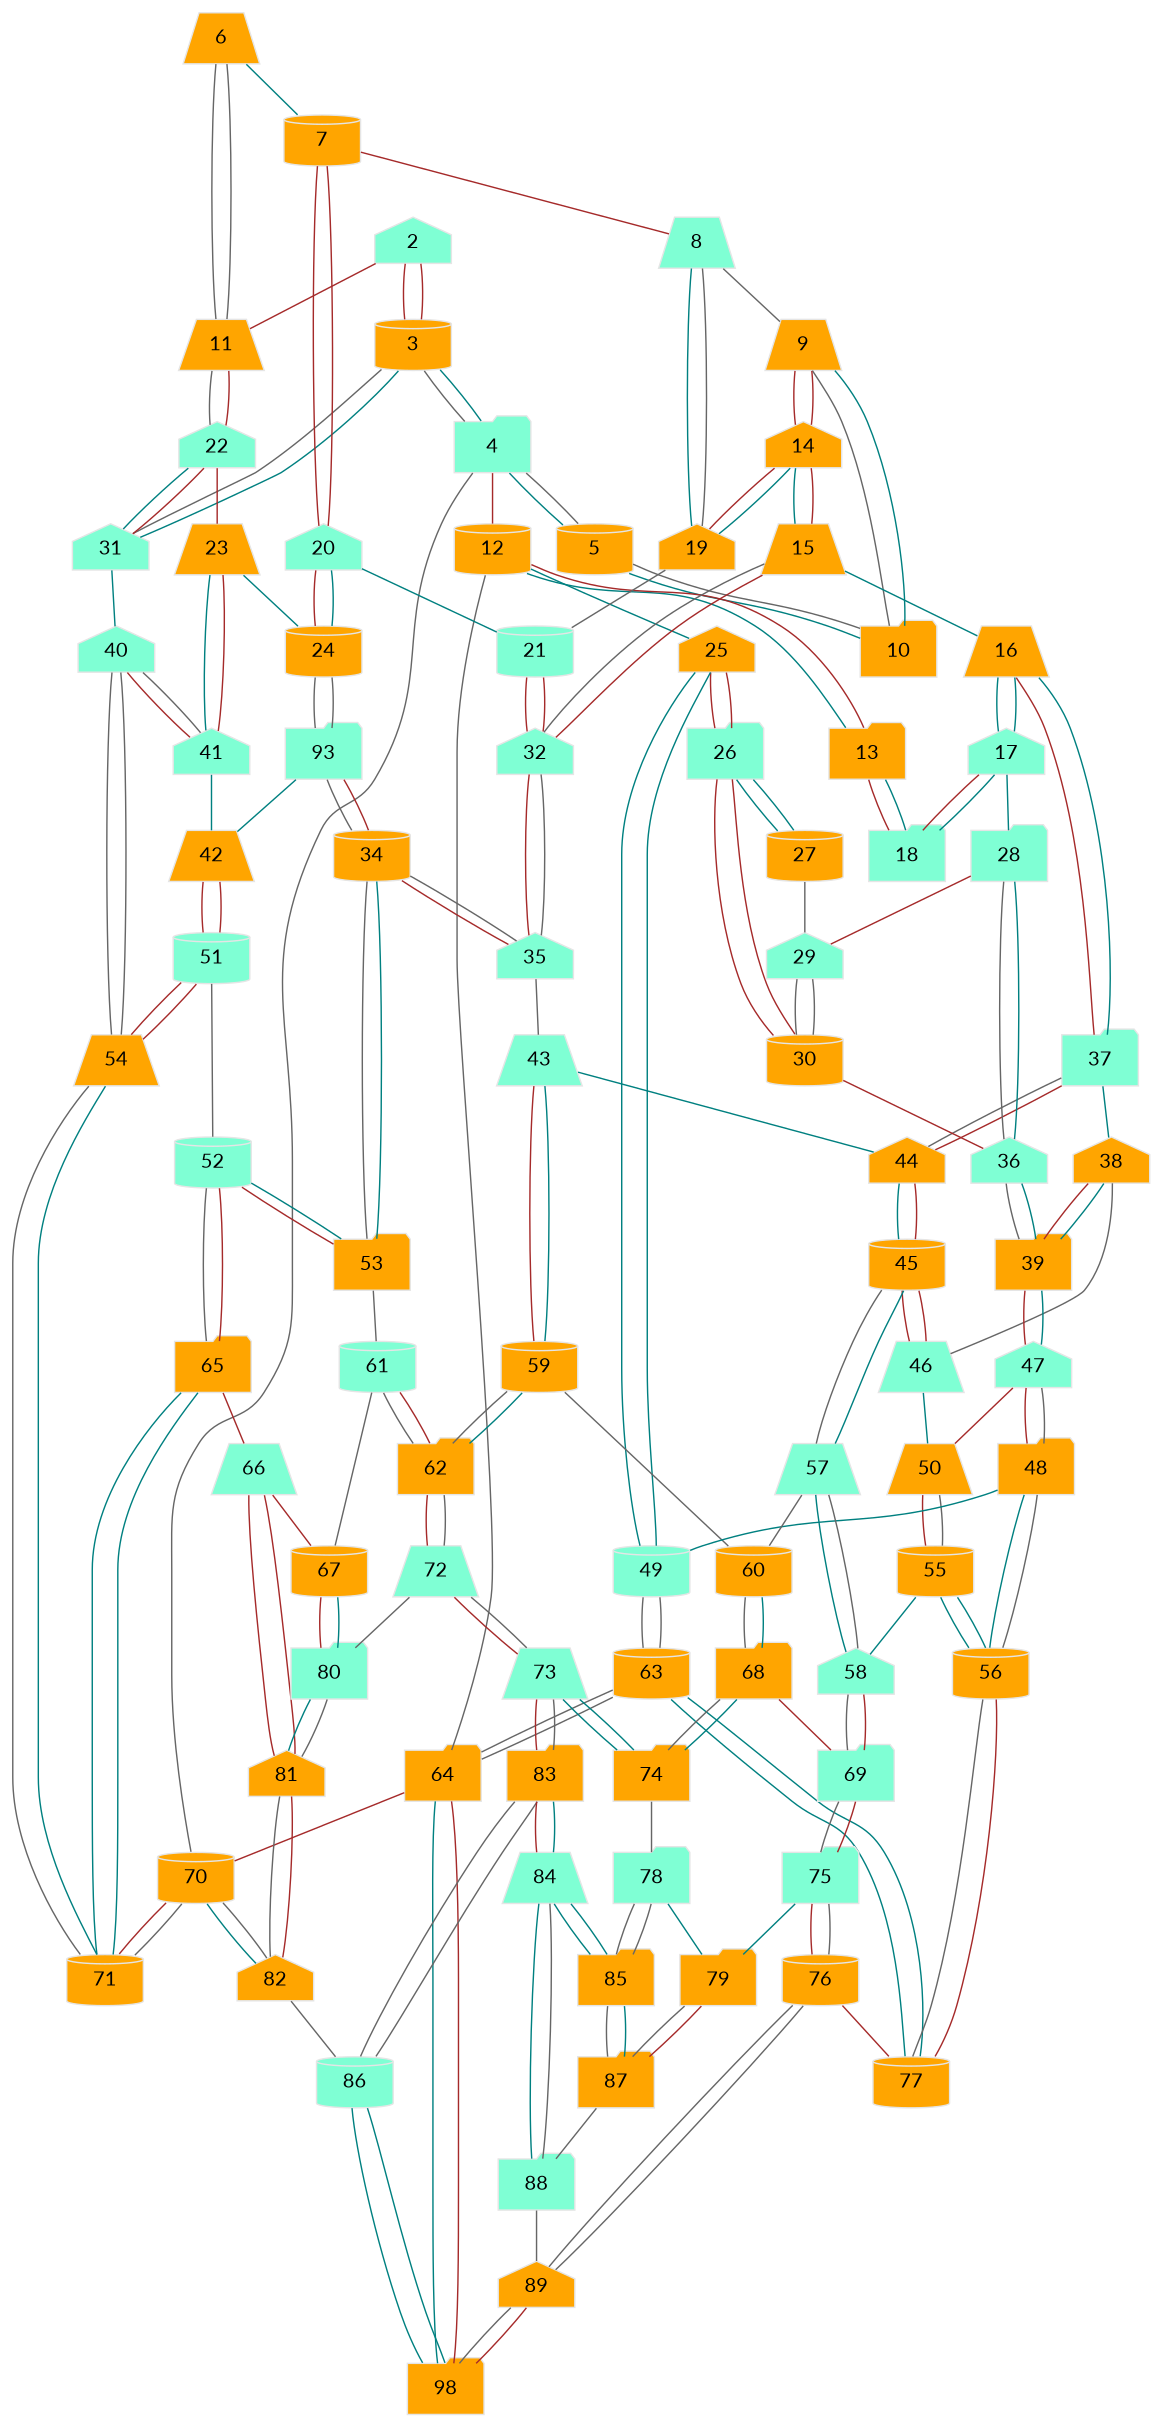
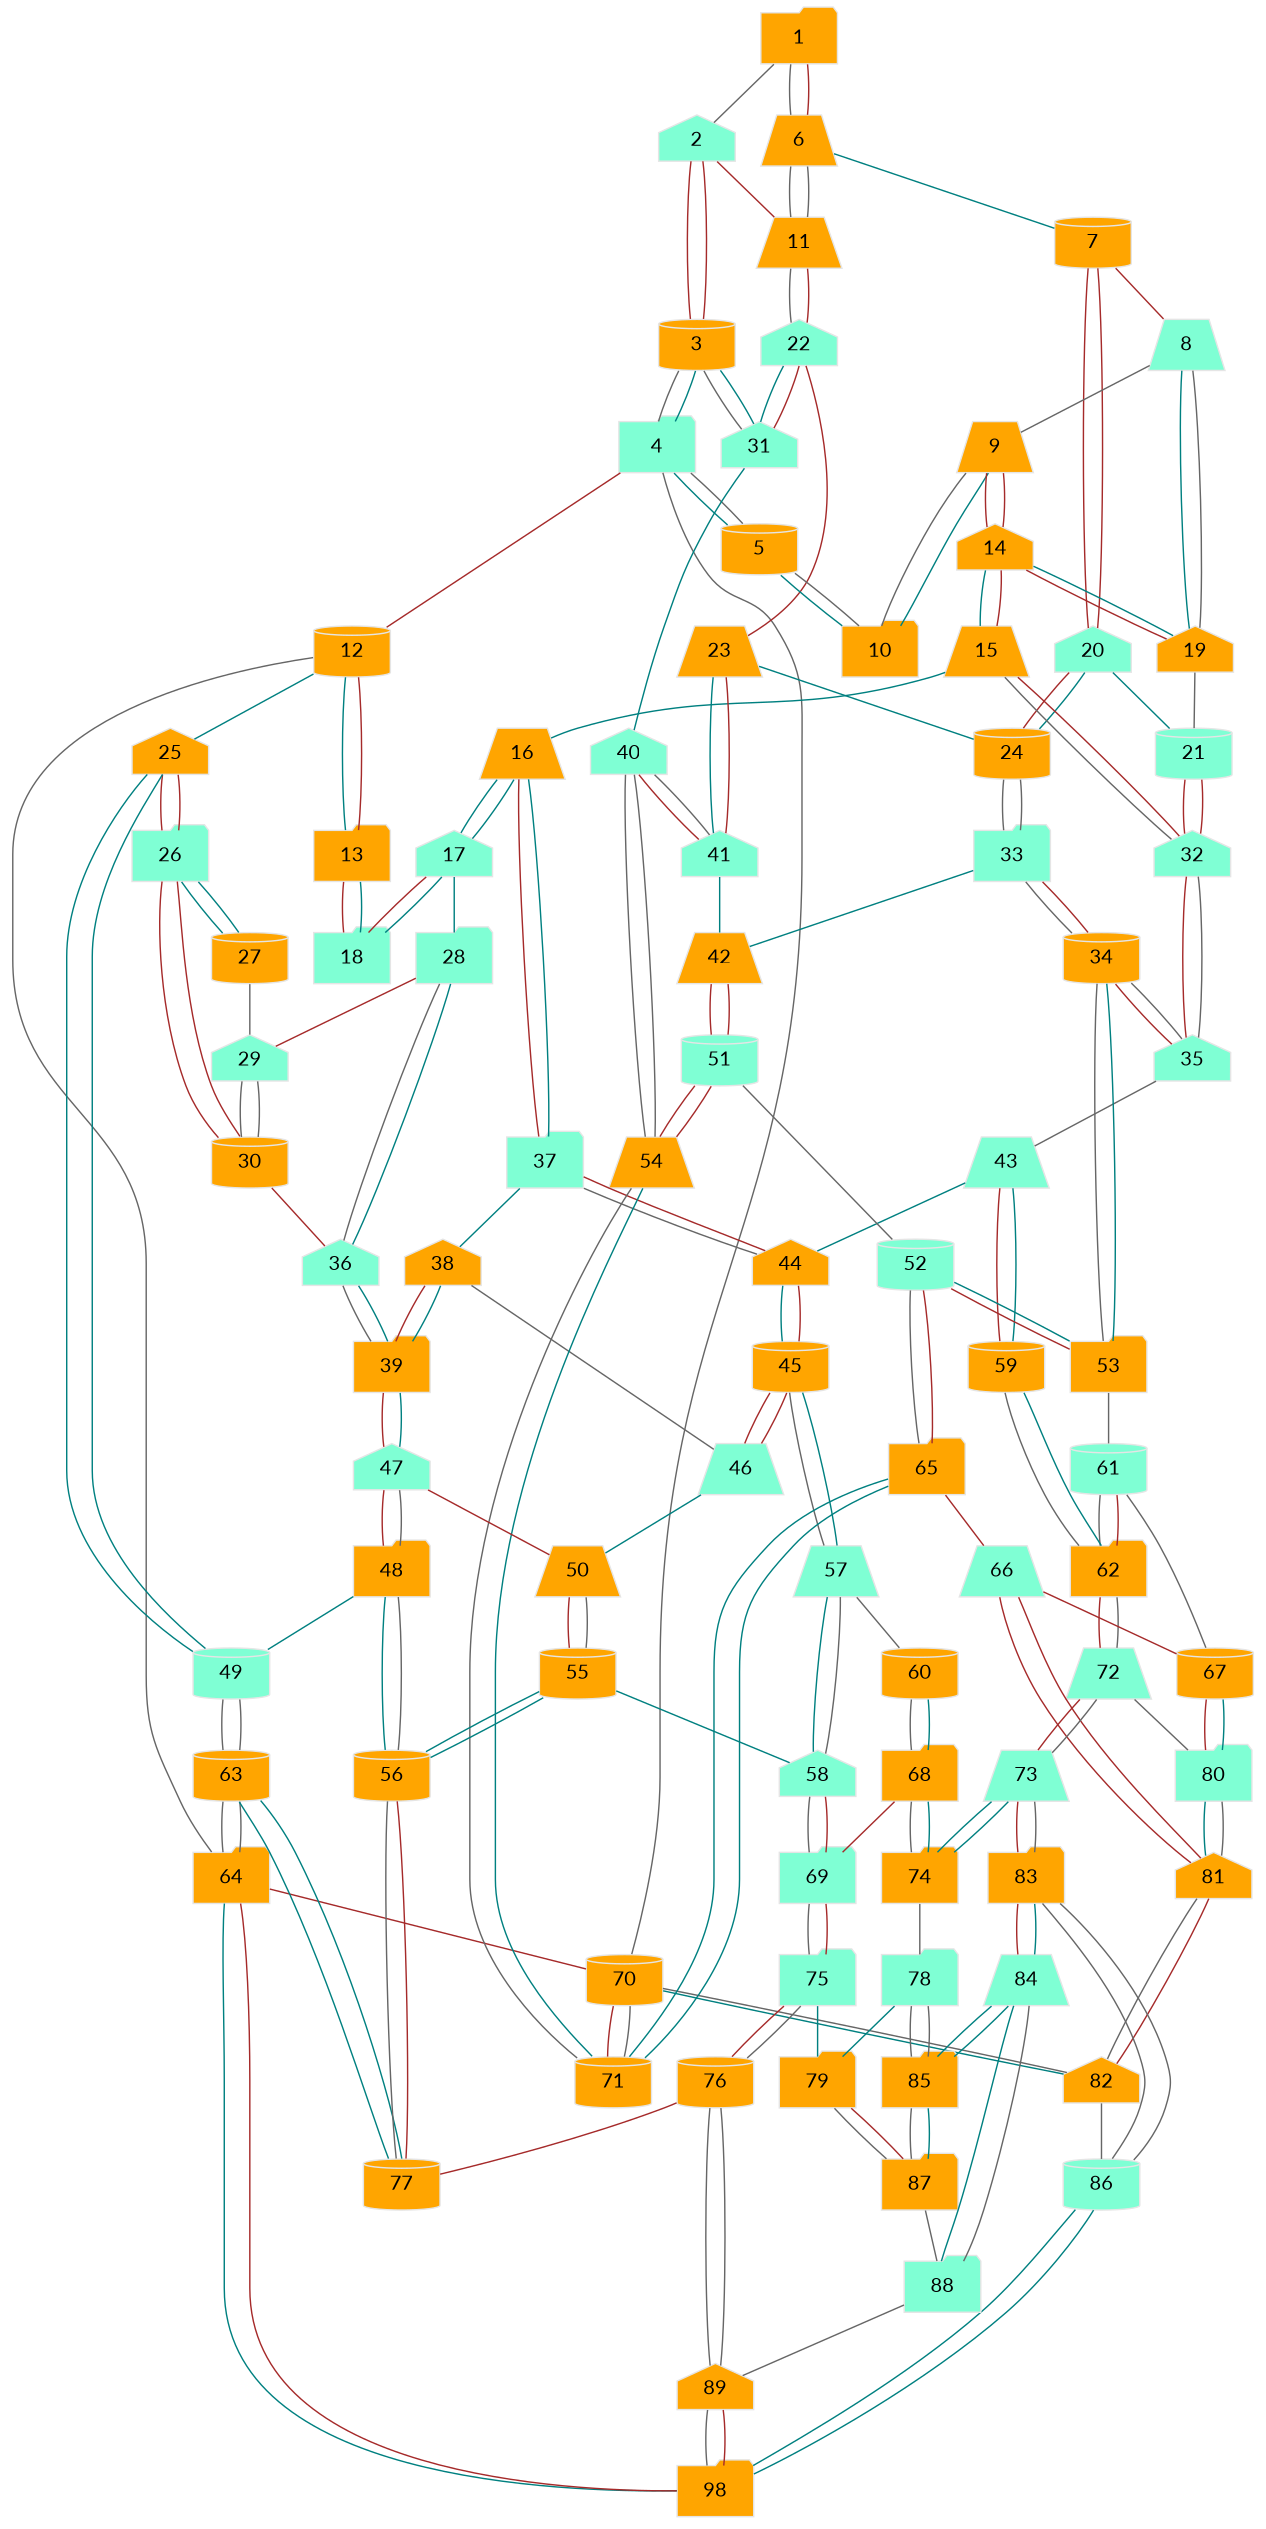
  graph {
    fontname=Lato
    node [color=gray90 fillcolor=orange fontname=Lato shape=folder style=filled]
    edge [color=gray40 fontname=Lato]
    2 [fillcolor=aquamarine shape=house]
+   1
    6 [shape=trapezium]
    3 [shape=cylinder]
    11 [shape=trapezium]
    7 [shape=cylinder]
    4 [fillcolor=aquamarine]
    31 [fillcolor=aquamarine shape=house]
    22 [fillcolor=aquamarine shape=house]
    5 [shape=cylinder]
    12 [shape=cylinder]
    70 [shape=cylinder]
    40 [fillcolor=aquamarine shape=house]
    10
    13
    25 [shape=house]
    64
    71 [shape=cylinder]
    82 [shape=house]
    8 [fillcolor=aquamarine shape=trapezium]
    20 [fillcolor=aquamarine shape=house]
    9 [shape=trapezium]
    19 [shape=house]
    21 [fillcolor=aquamarine shape=cylinder]
    24 [shape=cylinder]
    14 [shape=house]
    15 [shape=trapezium]
    23 [shape=trapezium]
    18 [fillcolor=aquamarine]
    26 [fillcolor=aquamarine]
    49 [fillcolor=aquamarine shape=cylinder]
    n32 [label=98]
    16 [shape=trapezium]
    32 [fillcolor=aquamarine shape=house]
    17 [fillcolor=aquamarine shape=house]
    37 [fillcolor=aquamarine]
    35 [fillcolor=aquamarine shape=house]
    28 [fillcolor=aquamarine]
    38 [shape=house]
    44 [shape=house]
    29 [fillcolor=aquamarine shape=house]
    36 [fillcolor=aquamarine shape=house]
-   33 [fillcolor=aquamarine label=93]
+   33 [fillcolor=aquamarine]
    41 [fillcolor=aquamarine shape=house]
    42 [shape=trapezium]
    34 [shape=cylinder]
    27 [shape=cylinder]
    30 [shape=cylinder]
    63 [shape=cylinder]
    39
    54 [shape=trapezium]
    43 [fillcolor=aquamarine shape=trapezium]
    53
    51 [fillcolor=aquamarine shape=cylinder]
    61 [fillcolor=aquamarine shape=cylinder]
    59 [shape=cylinder]
    47 [fillcolor=aquamarine shape=house]
    46 [fillcolor=aquamarine shape=trapezium]
    45 [shape=cylinder]
    50 [shape=trapezium]
    48
    52 [fillcolor=aquamarine shape=cylinder]
    60 [shape=cylinder]
    62
    57 [fillcolor=aquamarine shape=trapezium]
    58 [fillcolor=aquamarine shape=house]
    55 [shape=cylinder]
    56 [shape=cylinder]
    77 [shape=cylinder]
    65
    66 [fillcolor=aquamarine shape=trapezium]
    67 [shape=cylinder]
    69 [fillcolor=aquamarine]
    68
    75 [fillcolor=aquamarine]
    72 [fillcolor=aquamarine shape=trapezium]
    74
    80 [fillcolor=aquamarine]
    73 [fillcolor=aquamarine shape=trapezium]
    81 [shape=house]
    78 [fillcolor=aquamarine]
    76 [shape=cylinder]
    79
    86 [fillcolor=aquamarine shape=cylinder]
    83
    84 [fillcolor=aquamarine shape=trapezium]
    85
    89 [shape=house]
    87
    88 [fillcolor=aquamarine]
    2 -- 3 [color=brown]
    2 -- 3 [color=brown]
    2 -- 11 [color=brown]
+   1 -- 2
+   1 -- 6
+   1 -- 6 [color=brown]
    6 -- 11
    6 -- 11
    6 -- 7 [color=teal]
    3 -- 4
    3 -- 4 [color=teal]
    3 -- 31
    3 -- 31 [color=teal]
    11 -- 22
    11 -- 22 [color=brown]
    7 -- 8 [color=brown]
    7 -- 20 [color=brown]
    7 -- 20 [color=brown]
    4 -- 5 [color=teal]
    4 -- 5
    4 -- 12 [color=brown]
    4 -- 70
    31 -- 40 [color=teal]
    22 -- 31 [color=teal]
    22 -- 31 [color=brown]
    22 -- 23 [color=brown]
    5 -- 10 [color=teal]
    5 -- 10
    12 -- 13 [color=teal]
    12 -- 13 [color=brown]
    12 -- 25 [color=teal]
    12 -- 64
    70 -- 71 [color=brown]
    70 -- 71
    70 -- 82 [color=teal]
    70 -- 82
    40 -- 41 [color=brown]
    40 -- 41
    40 -- 54
    40 -- 54
    13 -- 18 [color=brown]
    13 -- 18 [color=teal]
    25 -- 26 [color=brown]
    25 -- 26 [color=brown]
    25 -- 49 [color=teal]
    25 -- 49 [color=teal]
    64 -- 70 [color=brown]
    64 -- n32 [color=teal]
    64 -- n32 [color=brown]
    82 -- 86
    8 -- 9
    8 -- 19 [color=teal]
    8 -- 19
    20 -- 21 [color=teal]
    20 -- 24 [color=brown]
    20 -- 24 [color=teal]
    9 -- 10
    9 -- 10 [color=teal]
    9 -- 14 [color=brown]
    9 -- 14 [color=brown]
    19 -- 21
    21 -- 32 [color=brown]
    21 -- 32 [color=brown]
    24 -- 33
    24 -- 33
    14 -- 19 [color=brown]
    14 -- 19 [color=teal]
    14 -- 15 [color=teal]
    14 -- 15 [color=brown]
    15 -- 16 [color=teal]
    15 -- 32
    15 -- 32 [color=brown]
    23 -- 24 [color=teal]
    23 -- 41 [color=teal]
    23 -- 41 [color=brown]
    26 -- 27 [color=teal]
    26 -- 27 [color=teal]
    26 -- 30 [color=brown]
    26 -- 30 [color=brown]
    49 -- 63
    49 -- 63
    16 -- 17 [color=teal]
    16 -- 17 [color=teal]
    16 -- 37 [color=brown]
    16 -- 37 [color=teal]
    32 -- 35 [color=brown]
    32 -- 35
    17 -- 18 [color=brown]
    17 -- 18 [color=teal]
    17 -- 28 [color=teal]
    37 -- 38 [color=teal]
    37 -- 44
    37 -- 44 [color=brown]
    35 -- 43
    28 -- 29 [color=brown]
    28 -- 36
    28 -- 36 [color=teal]
    38 -- 39 [color=brown]
    38 -- 39 [color=teal]
    38 -- 46
    44 -- 45 [color=teal]
    44 -- 45 [color=brown]
    29 -- 30
    29 -- 30
    36 -- 39
    36 -- 39 [color=teal]
    33 -- 42 [color=teal]
    33 -- 34
    33 -- 34 [color=brown]
    41 -- 42 [color=teal]
    42 -- 51 [color=brown]
    42 -- 51 [color=brown]
    34 -- 35 [color=brown]
    34 -- 35
    34 -- 53
    34 -- 53 [color=teal]
    27 -- 29
    30 -- 36 [color=brown]
    63 -- 64
    63 -- 64
    63 -- 77 [color=teal]
    63 -- 77 [color=teal]
    39 -- 47 [color=brown]
    39 -- 47 [color=teal]
    54 -- 71
    54 -- 71 [color=teal]
    43 -- 44 [color=teal]
    43 -- 59 [color=brown]
    43 -- 59 [color=teal]
    53 -- 61
    51 -- 54 [color=brown]
    51 -- 54 [color=brown]
    51 -- 52
    61 -- 62
    61 -- 62 [color=brown]
    61 -- 67
-   59 -- 60
    59 -- 62
    59 -- 62 [color=teal]
    47 -- 50 [color=brown]
    47 -- 48 [color=brown]
    47 -- 48
    46 -- 50 [color=teal]
    45 -- 46 [color=brown]
    45 -- 46 [color=brown]
    45 -- 57
    45 -- 57 [color=teal]
    50 -- 55 [color=brown]
    50 -- 55
    48 -- 49 [color=teal]
    48 -- 56 [color=teal]
    48 -- 56
    52 -- 53 [color=brown]
    52 -- 53 [color=teal]
    52 -- 65
    52 -- 65 [color=brown]
    60 -- 68
    60 -- 68 [color=teal]
    62 -- 72 [color=brown]
    62 -- 72
    57 -- 60
    57 -- 58 [color=teal]
    57 -- 58
    58 -- 69
    58 -- 69 [color=brown]
    55 -- 58 [color=teal]
    55 -- 56 [color=teal]
    55 -- 56 [color=teal]
    56 -- 77
    56 -- 77 [color=brown]
    65 -- 71 [color=teal]
    65 -- 71 [color=teal]
    65 -- 66 [color=brown]
    66 -- 67 [color=brown]
    66 -- 81 [color=brown]
    66 -- 81 [color=brown]
    67 -- 80 [color=brown]
    67 -- 80 [color=teal]
    69 -- 75
    69 -- 75 [color=brown]
    68 -- 69 [color=brown]
    68 -- 74
    68 -- 74 [color=teal]
    75 -- 76 [color=brown]
    75 -- 76
    75 -- 79 [color=teal]
    72 -- 80
    72 -- 73 [color=brown]
    72 -- 73
    74 -- 78
    80 -- 81 [color=teal]
    80 -- 81
    73 -- 74 [color=teal]
    73 -- 74 [color=teal]
    73 -- 83 [color=brown]
    73 -- 83
    81 -- 82
    81 -- 82 [color=brown]
    78 -- 79 [color=teal]
    78 -- 85
    78 -- 85
    76 -- 77 [color=brown]
    76 -- 89
    76 -- 89
    79 -- 87
    79 -- 87 [color=brown]
    86 -- n32 [color=teal]
    86 -- n32 [color=teal]
    83 -- 86
    83 -- 86
    83 -- 84 [color=brown]
    83 -- 84 [color=teal]
    84 -- 85 [color=teal]
    84 -- 85 [color=teal]
    84 -- 88 [color=teal]
    84 -- 88
    85 -- 87
    85 -- 87 [color=teal]
    89 -- n32
    89 -- n32 [color=brown]
    87 -- 88
    88 -- 89
  }
